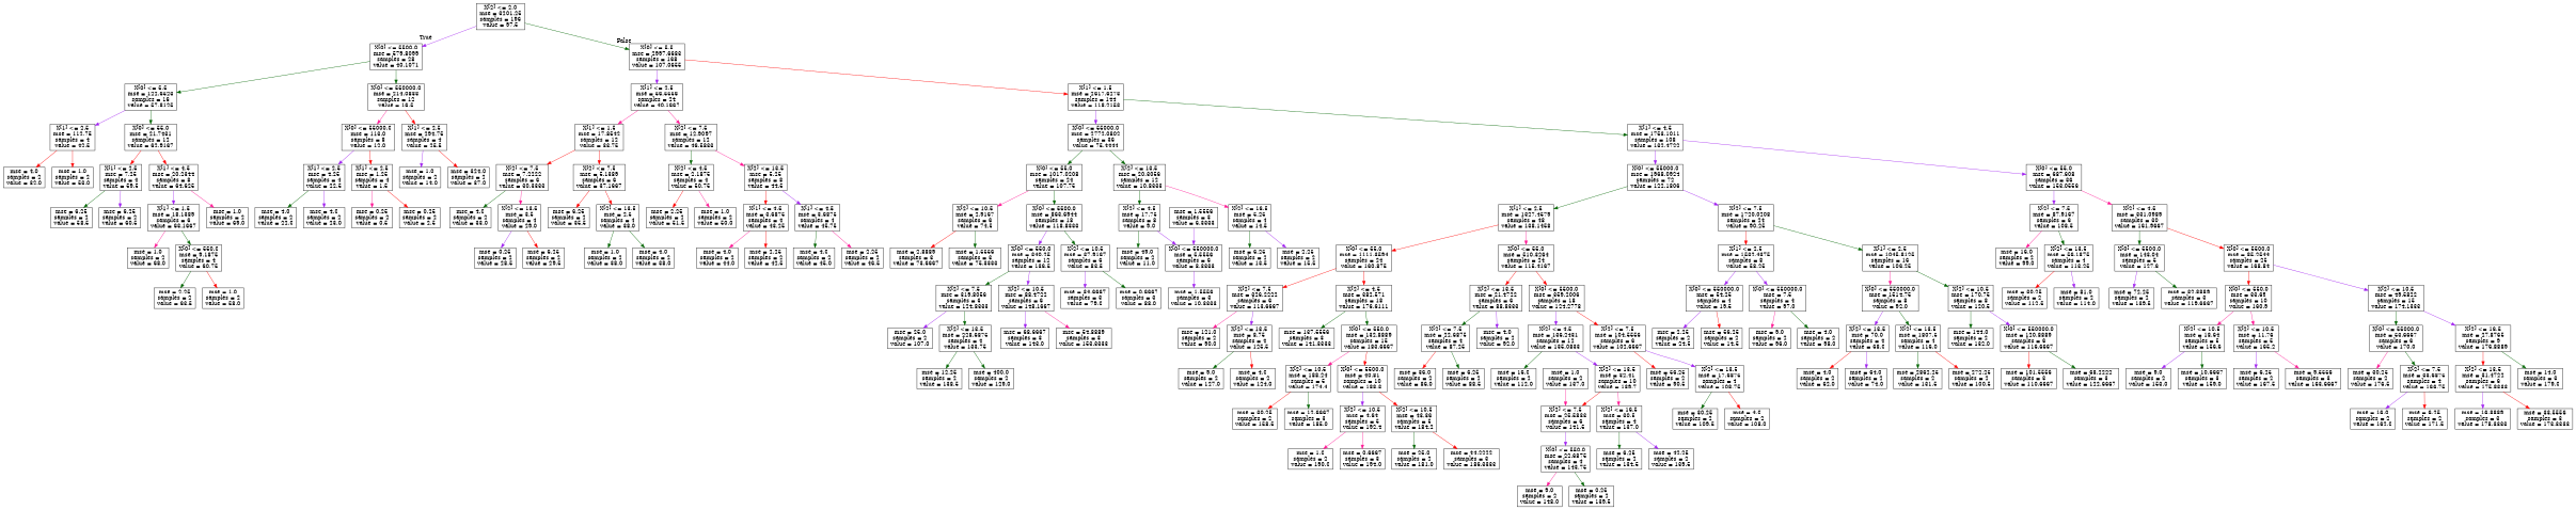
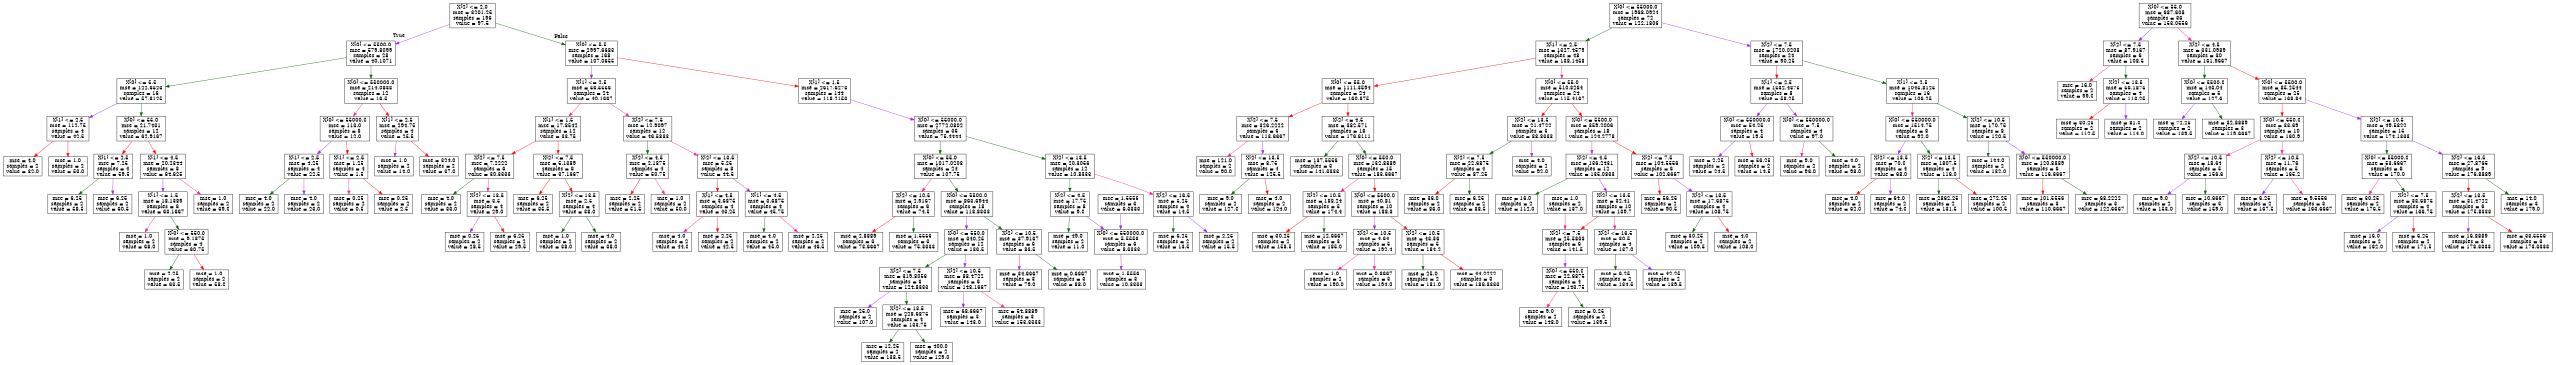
  digraph {
    fontname="DejaVu Serif"
    node [fontname="DejaVu Serif" shape=box]
    edge [color=darkgreen fontname="DejaVu Serif"]
    n1 [label="X[2] <= 2.0\nmse = 3201.25\nsamples = 196\nvalue = 97.5"]
    n2 [label="X[0] <= 5500.0\nmse = 579.8099\nsamples = 28\nvalue = 40.1071"]
    n3 [label="X[0] <= 5.5\nmse = 2997.6683\nsamples = 168\nvalue = 107.0655"]
    n4 [label="X[0] <= 5.5\nmse = 122.6523\nsamples = 16\nvalue = 57.8125"]
    n5 [label="X[0] <= 550000.0\nmse = 214.0833\nsamples = 12\nvalue = 16.5"]
    n6 [label="X[1] <= 2.5\nmse = 56.5556\nsamples = 24\nvalue = 40.1667"]
    n7 [label="X[1] <= 1.5\nmse = 2617.6273\nsamples = 144\nvalue = 118.2153"]
    n8 [label="X[1] <= 2.5\nmse = 112.75\nsamples = 4\nvalue = 42.5"]
    n9 [label="X[0] <= 55.0\nmse = 21.7431\nsamples = 12\nvalue = 62.9167"]
    n10 [label="X[0] <= 55000.0\nmse = 113.0\nsamples = 8\nvalue = 12.0"]
    n11 [label="X[1] <= 2.5\nmse = 294.75\nsamples = 4\nvalue = 25.5"]
    n12 [label="mse = 4.0\nsamples = 2\nvalue = 32.0"]
    n13 [label="mse = 1.0\nsamples = 2\nvalue = 53.0"]
    n14 [label="X[1] <= 2.5\nmse = 7.25\nsamples = 4\nvalue = 59.5"]
    n15 [label="X[1] <= 4.5\nmse = 20.2344\nsamples = 8\nvalue = 64.625"]
    n16 [label="mse = 6.25\nsamples = 2\nvalue = 58.5"]
    n17 [label="mse = 6.25\nsamples = 2\nvalue = 60.5"]
    n18 [label="X[1] <= 1.5\nmse = 18.1389\nsamples = 6\nvalue = 63.1667"]
    n19 [label="mse = 1.0\nsamples = 2\nvalue = 69.0"]
    n20 [label="mse = 1.0\nsamples = 2\nvalue = 68.0"]
    n21 [label="X[0] <= 550.0\nmse = 9.1875\nsamples = 4\nvalue = 60.75"]
    n22 [label="mse = 2.25\nsamples = 2\nvalue = 63.5"]
    n23 [label="mse = 1.0\nsamples = 2\nvalue = 58.0"]
    n24 [label="X[1] <= 2.5\nmse = 4.25\nsamples = 4\nvalue = 22.5"]
    n25 [label="X[1] <= 2.5\nmse = 1.25\nsamples = 4\nvalue = 1.5"]
    n26 [label="mse = 1.0\nsamples = 2\nvalue = 14.0"]
    n27 [label="mse = 324.0\nsamples = 2\nvalue = 37.0"]
    n28 [label="mse = 4.0\nsamples = 2\nvalue = 22.0"]
    n29 [label="mse = 4.0\nsamples = 2\nvalue = 23.0"]
    n30 [label="mse = 0.25\nsamples = 2\nvalue = 0.5"]
    n31 [label="mse = 0.25\nsamples = 2\nvalue = 2.5"]
    n32 [label="X[1] <= 1.5\nmse = 17.8542\nsamples = 12\nvalue = 33.75"]
    n33 [label="X[2] <= 7.5\nmse = 12.9097\nsamples = 12\nvalue = 46.5833"]
    n34 [label="X[0] <= 55000.0\nmse = 2772.0802\nsamples = 36\nvalue = 75.4444"]
-   n35 [label="X[1] <= 4.5\nmse = 1753.1011\nsamples = 108\nvalue = 132.4722"]
    n36 [label="X[2] <= 7.5\nmse = 7.2222\nsamples = 6\nvalue = 30.3333"]
    n37 [label="X[2] <= 7.5\nmse = 5.1389\nsamples = 6\nvalue = 37.1667"]
    n38 [label="X[2] <= 4.5\nmse = 2.1875\nsamples = 4\nvalue = 50.75"]
    n39 [label="X[2] <= 13.5\nmse = 5.25\nsamples = 8\nvalue = 44.5"]
    n40 [label="mse = 4.0\nsamples = 2\nvalue = 33.0"]
    n41 [label="X[2] <= 13.5\nmse = 3.5\nsamples = 4\nvalue = 29.0"]
    n42 [label="mse = 6.25\nsamples = 2\nvalue = 35.5"]
    n43 [label="X[2] <= 13.5\nmse = 2.5\nsamples = 4\nvalue = 38.0"]
    n44 [label="mse = 0.25\nsamples = 2\nvalue = 28.5"]
    n45 [label="mse = 6.25\nsamples = 2\nvalue = 29.5"]
    n46 [label="mse = 1.0\nsamples = 2\nvalue = 38.0"]
    n47 [label="mse = 4.0\nsamples = 2\nvalue = 38.0"]
    n48 [label="mse = 2.25\nsamples = 2\nvalue = 51.5"]
    n49 [label="mse = 1.0\nsamples = 2\nvalue = 50.0"]
    n50 [label="X[1] <= 4.5\nmse = 3.6875\nsamples = 4\nvalue = 43.25"]
    n51 [label="X[1] <= 4.5\nmse = 3.6875\nsamples = 4\nvalue = 45.75"]
    n52 [label="mse = 4.0\nsamples = 2\nvalue = 44.0"]
    n53 [label="mse = 2.25\nsamples = 2\nvalue = 42.5"]
    n54 [label="mse = 4.0\nsamples = 2\nvalue = 45.0"]
    n55 [label="mse = 2.25\nsamples = 2\nvalue = 46.5"]
    n56 [label="X[0] <= 55.0\nmse = 1017.0208\nsamples = 24\nvalue = 107.75"]
    n57 [label="X[2] <= 13.5\nmse = 20.3056\nsamples = 12\nvalue = 10.8333"]
    n58 [label="X[0] <= 55000.0\nmse = 1968.0924\nsamples = 72\nvalue = 122.1806"]
    n59 [label="X[0] <= 55.0\nmse = 687.608\nsamples = 36\nvalue = 153.0556"]
    n60 [label="X[2] <= 10.5\nmse = 2.9167\nsamples = 6\nvalue = 74.5"]
    n61 [label="X[0] <= 5500.0\nmse = 863.6944\nsamples = 18\nvalue = 118.8333"]
    n62 [label="X[2] <= 4.5\nmse = 17.75\nsamples = 8\nvalue = 9.0"]
    n63 [label="X[2] <= 16.5\nmse = 5.25\nsamples = 4\nvalue = 14.5"]
    n64 [label="mse = 2.8889\nsamples = 3\nvalue = 73.6667"]
    n65 [label="mse = 1.5556\nsamples = 3\nvalue = 75.3333"]
    n66 [label="X[0] <= 550.0\nmse = 340.25\nsamples = 12\nvalue = 136.5"]
    n67 [label="X[2] <= 10.5\nmse = 37.9167\nsamples = 6\nvalue = 83.5"]
    n68 [label="X[2] <= 7.5\nmse = 319.8056\nsamples = 6\nvalue = 124.8333"]
    n69 [label="X[2] <= 10.5\nmse = 88.4722\nsamples = 6\nvalue = 148.1667"]
    n70 [label="mse = 34.6667\nsamples = 3\nvalue = 79.0"]
    n71 [label="mse = 0.6667\nsamples = 3\nvalue = 88.0"]
    n72 [label="mse = 25.0\nsamples = 2\nvalue = 107.0"]
    n73 [label="X[2] <= 13.5\nmse = 228.6875\nsamples = 4\nvalue = 133.75"]
    n74 [label="mse = 68.6667\nsamples = 3\nvalue = 143.0"]
    n75 [label="mse = 54.8889\nsamples = 3\nvalue = 153.3333"]
    n76 [label="mse = 12.25\nsamples = 2\nvalue = 138.5"]
    n77 [label="mse = 400.0\nsamples = 2\nvalue = 129.0"]
    n78 [label="mse = 49.0\nsamples = 2\nvalue = 11.0"]
    n79 [label="X[0] <= 550000.0\nmse = 5.5556\nsamples = 6\nvalue = 8.3333"]
    n80 [label="mse = 6.25\nsamples = 2\nvalue = 13.5"]
    n81 [label="mse = 2.25\nsamples = 2\nvalue = 15.5"]
    n82 [label="mse = 1.5556\nsamples = 3\nvalue = 10.3333"]
    n83 [label="mse = 1.5556\nsamples = 3\nvalue = 6.3333"]
    n84 [label="X[1] <= 2.5\nmse = 1327.4579\nsamples = 48\nvalue = 138.1458"]
    n85 [label="X[2] <= 7.5\nmse = 1720.0208\nsamples = 24\nvalue = 90.25"]
    n86 [label="X[2] <= 7.5\nmse = 87.9167\nsamples = 6\nvalue = 108.5"]
    n87 [label="X[2] <= 4.5\nmse = 331.0989\nsamples = 30\nvalue = 161.9667"]
    n88 [label="X[0] <= 55.0\nmse = 1111.3594\nsamples = 24\nvalue = 160.875"]
    n89 [label="X[0] <= 55.0\nmse = 510.3264\nsamples = 24\nvalue = 115.4167"]
    n90 [label="X[1] <= 2.5\nmse = 1532.4375\nsamples = 8\nvalue = 58.25"]
    n91 [label="X[1] <= 2.5\nmse = 1045.8125\nsamples = 16\nvalue = 106.25"]
    n92 [label="X[2] <= 7.5\nmse = 326.2222\nsamples = 6\nvalue = 113.6667"]
    n93 [label="X[2] <= 4.5\nmse = 382.571\nsamples = 18\nvalue = 176.6111"]
    n94 [label="X[2] <= 13.5\nmse = 21.4722\nsamples = 6\nvalue = 88.8333"]
    n95 [label="X[0] <= 5500.0\nmse = 359.2006\nsamples = 18\nvalue = 124.2778"]
    n96 [label="mse = 121.0\nsamples = 2\nvalue = 90.0"]
    n97 [label="X[2] <= 13.5\nmse = 8.75\nsamples = 4\nvalue = 125.5"]
    n98 [label="mse = 137.5556\nsamples = 3\nvalue = 141.3333"]
    n99 [label="X[0] <= 550.0\nmse = 132.8889\nsamples = 15\nvalue = 183.6667"]
    n100 [label="mse = 9.0\nsamples = 2\nvalue = 127.0"]
    n101 [label="mse = 4.0\nsamples = 2\nvalue = 124.0"]
    n102 [label="X[2] <= 10.5\nmse = 188.24\nsamples = 5\nvalue = 174.4"]
    n103 [label="X[0] <= 5500.0\nmse = 40.81\nsamples = 10\nvalue = 188.3"]
    n104 [label="mse = 30.25\nsamples = 2\nvalue = 158.5"]
    n105 [label="mse = 12.6667\nsamples = 3\nvalue = 185.0"]
    n106 [label="X[2] <= 10.5\nmse = 4.64\nsamples = 5\nvalue = 192.4"]
    n107 [label="X[2] <= 10.5\nmse = 43.36\nsamples = 5\nvalue = 184.2"]
    n108 [label="mse = 1.0\nsamples = 2\nvalue = 190.0"]
    n109 [label="mse = 0.6667\nsamples = 3\nvalue = 194.0"]
    n110 [label="mse = 25.0\nsamples = 2\nvalue = 181.0"]
    n111 [label="mse = 44.2222\nsamples = 3\nvalue = 186.3333"]
    n112 [label="X[2] <= 7.5\nmse = 22.6875\nsamples = 4\nvalue = 87.25"]
    n113 [label="mse = 4.0\nsamples = 2\nvalue = 92.0"]
    n114 [label="X[2] <= 4.5\nmse = 136.2431\nsamples = 12\nvalue = 135.0833"]
    n115 [label="X[2] <= 7.5\nmse = 104.5556\nsamples = 6\nvalue = 102.6667"]
    n116 [label="mse = 36.0\nsamples = 2\nvalue = 86.0"]
    n117 [label="mse = 6.25\nsamples = 2\nvalue = 88.5"]
    n118 [label="mse = 16.0\nsamples = 2\nvalue = 112.0"]
    n119 [label="X[2] <= 13.5\nmse = 32.41\nsamples = 10\nvalue = 139.7"]
    n120 [label="mse = 56.25\nsamples = 2\nvalue = 90.5"]
    n121 [label="X[2] <= 13.5\nmse = 17.6875\nsamples = 4\nvalue = 108.75"]
    n122 [label="X[2] <= 7.5\nmse = 25.5833\nsamples = 6\nvalue = 141.5"]
    n123 [label="X[2] <= 16.5\nmse = 30.5\nsamples = 4\nvalue = 137.0"]
    n124 [label="X[0] <= 550.0\nmse = 22.6875\nsamples = 4\nvalue = 143.75"]
    n125 [label="mse = 6.25\nsamples = 2\nvalue = 134.5"]
    n126 [label="mse = 42.25\nsamples = 2\nvalue = 139.5"]
    n127 [label="mse = 1.0\nsamples = 2\nvalue = 137.0"]
    n128 [label="mse = 9.0\nsamples = 2\nvalue = 148.0"]
    n129 [label="mse = 0.25\nsamples = 2\nvalue = 139.5"]
    n130 [label="mse = 30.25\nsamples = 2\nvalue = 109.5"]
    n131 [label="mse = 4.0\nsamples = 2\nvalue = 108.0"]
    n132 [label="X[0] <= 550000.0\nmse = 54.25\nsamples = 4\nvalue = 19.5"]
    n133 [label="X[0] <= 550000.0\nmse = 7.5\nsamples = 4\nvalue = 97.0"]
    n134 [label="X[0] <= 550000.0\nmse = 1514.75\nsamples = 8\nvalue = 92.0"]
    n135 [label="X[2] <= 10.5\nmse = 170.75\nsamples = 8\nvalue = 120.5"]
    n136 [label="mse = 2.25\nsamples = 2\nvalue = 24.5"]
    n137 [label="mse = 56.25\nsamples = 2\nvalue = 14.5"]
    n138 [label="mse = 9.0\nsamples = 2\nvalue = 96.0"]
    n139 [label="mse = 4.0\nsamples = 2\nvalue = 98.0"]
    n140 [label="X[2] <= 13.5\nmse = 70.0\nsamples = 4\nvalue = 68.0"]
    n141 [label="X[2] <= 13.5\nmse = 1807.5\nsamples = 4\nvalue = 116.0"]
    n142 [label="mse = 144.0\nsamples = 2\nvalue = 132.0"]
    n143 [label="X[0] <= 550000.0\nmse = 120.8889\nsamples = 6\nvalue = 116.6667"]
    n144 [label="mse = 4.0\nsamples = 2\nvalue = 62.0"]
    n145 [label="mse = 64.0\nsamples = 2\nvalue = 74.0"]
    n146 [label="mse = 2862.25\nsamples = 2\nvalue = 131.5"]
    n147 [label="mse = 272.25\nsamples = 2\nvalue = 100.5"]
    n148 [label="mse = 101.5556\nsamples = 3\nvalue = 110.6667"]
    n149 [label="mse = 68.2222\nsamples = 3\nvalue = 122.6667"]
    n150 [label="mse = 16.0\nsamples = 2\nvalue = 99.0"]
    n151 [label="X[2] <= 13.5\nmse = 56.1875\nsamples = 4\nvalue = 113.25"]
    n152 [label="X[0] <= 5500.0\nmse = 143.04\nsamples = 5\nvalue = 127.6"]
    n153 [label="X[0] <= 5500.0\nmse = 85.2544\nsamples = 25\nvalue = 168.84"]
    n154 [label="mse = 30.25\nsamples = 2\nvalue = 112.5"]
    n155 [label="mse = 81.0\nsamples = 2\nvalue = 114.0"]
    n156 [label="mse = 72.25\nsamples = 2\nvalue = 139.5"]
    n157 [label="mse = 32.8889\nsamples = 3\nvalue = 119.6667"]
    n158 [label="X[0] <= 550.0\nmse = 33.69\nsamples = 10\nvalue = 160.9"]
    n159 [label="X[2] <= 10.5\nmse = 49.5822\nsamples = 15\nvalue = 174.1333"]
    n160 [label="X[2] <= 10.5\nmse = 18.64\nsamples = 5\nvalue = 156.6"]
    n161 [label="X[2] <= 10.5\nmse = 11.76\nsamples = 5\nvalue = 165.2"]
    n162 [label="X[0] <= 55000.0\nmse = 53.6667\nsamples = 6\nvalue = 170.0"]
    n163 [label="X[2] <= 16.5\nmse = 27.8765\nsamples = 9\nvalue = 176.8889"]
    n164 [label="mse = 9.0\nsamples = 2\nvalue = 153.0"]
    n165 [label="mse = 10.6667\nsamples = 3\nvalue = 159.0"]
    n166 [label="mse = 6.25\nsamples = 2\nvalue = 167.5"]
    n167 [label="mse = 9.5556\nsamples = 3\nvalue = 163.6667"]
    n168 [label="mse = 30.25\nsamples = 2\nvalue = 176.5"]
    n169 [label="X[2] <= 7.5\nmse = 33.6875\nsamples = 4\nvalue = 166.75"]
    n170 [label="X[2] <= 13.5\nmse = 31.4722\nsamples = 6\nvalue = 175.8333"]
    n171 [label="mse = 14.0\nsamples = 3\nvalue = 179.0"]
    n172 [label="mse = 16.0\nsamples = 2\nvalue = 162.0"]
    n173 [label="mse = 6.25\nsamples = 2\nvalue = 171.5"]
    n174 [label="mse = 16.8889\nsamples = 3\nvalue = 178.3333"]
    n175 [label="mse = 33.5556\nsamples = 3\nvalue = 173.3333"]
    n1 -> n2 [color=purple headlabel=True labelangle=45 labeldistance=2.5]
    n1 -> n3 [headlabel=False labelangle=-45 labeldistance=2.5]
    n2 -> n4
    n2 -> n5
    n3 -> n6 [color=purple]
    n3 -> n7 [color=red]
    n4 -> n8 [color=purple]
    n4 -> n9
    n5 -> n10 [color=deeppink]
    n5 -> n11 [color=red]
    n6 -> n32 [color=deeppink]
    n6 -> n33 [color=deeppink]
    n7 -> n34 [color=purple]
-   n7 -> n35
    n8 -> n12 [color=red]
    n8 -> n13 [color=red]
    n9 -> n14 [color=red]
    n9 -> n15 [color=red]
    n10 -> n24 [color=purple]
    n10 -> n25 [color=red]
    n11 -> n26 [color=purple]
    n11 -> n27 [color=red]
    n14 -> n16
    n14 -> n17 [color=purple]
    n15 -> n18 [color=purple]
    n15 -> n19 [color=deeppink]
    n18 -> n20 [color=deeppink]
    n18 -> n21
    n21 -> n22
    n21 -> n23 [color=red]
    n24 -> n28
    n24 -> n29 [color=purple]
    n25 -> n30 [color=deeppink]
    n25 -> n31 [color=red]
    n32 -> n36 [color=red]
    n32 -> n37 [color=red]
    n33 -> n38
    n33 -> n39 [color=deeppink]
    n34 -> n56
    n34 -> n57
-   n35 -> n58 [color=purple]
-   n35 -> n59 [color=purple]
    n36 -> n40
    n36 -> n41 [color=deeppink]
    n37 -> n42 [color=red]
    n37 -> n43 [color=red]
    n38 -> n48 [color=red]
    n38 -> n49 [color=deeppink]
    n39 -> n50 [color=red]
    n39 -> n51 [color=purple]
    n41 -> n44 [color=purple]
    n41 -> n45 [color=red]
    n43 -> n46
    n43 -> n47
    n50 -> n52 [color=deeppink]
    n50 -> n53 [color=red]
    n51 -> n54
    n51 -> n55 [color=deeppink]
    n56 -> n60 [color=deeppink]
    n56 -> n61
    n57 -> n62
    n57 -> n63 [color=deeppink]
    n58 -> n84
    n58 -> n85 [color=purple]
    n59 -> n86 [color=purple]
    n59 -> n87 [color=deeppink]
    n60 -> n64 [color=red]
    n60 -> n65
    n61 -> n66 [color=purple]
    n61 -> n67
    n62 -> n78
    n62 -> n79 [color=purple]
    n63 -> n80
    n63 -> n81 [color=purple]
    n66 -> n68
    n66 -> n69 [color=purple]
    n67 -> n70 [color=purple]
    n67 -> n71
    n68 -> n72 [color=purple]
    n68 -> n73
    n69 -> n74 [color=purple]
    n69 -> n75 [color=deeppink]
    n73 -> n76
    n73 -> n77
    n79 -> n82 [color=purple]
    n83 -> n79 [color=purple]
    n84 -> n88 [color=red]
    n84 -> n89 [color=deeppink]
    n85 -> n90 [color=red]
    n85 -> n91
    n86 -> n150 [color=deeppink]
    n86 -> n151
    n87 -> n152
    n87 -> n153 [color=red]
    n88 -> n92 [color=red]
    n88 -> n93 [color=red]
    n89 -> n94 [color=red]
    n89 -> n95 [color=red]
    n90 -> n132 [color=purple]
    n90 -> n133 [color=purple]
    n91 -> n134 [color=deeppink]
    n91 -> n135
    n92 -> n96 [color=deeppink]
    n92 -> n97 [color=purple]
    n93 -> n98
    n93 -> n99
    n94 -> n112
    n94 -> n113 [color=purple]
    n95 -> n114 [color=purple]
    n95 -> n115 [color=red]
    n97 -> n100
    n97 -> n101 [color=red]
    n99 -> n102 [color=deeppink]
    n99 -> n103 [color=red]
    n102 -> n104 [color=red]
    n102 -> n105
    n103 -> n106 [color=purple]
    n103 -> n107 [color=red]
    n106 -> n108 [color=deeppink]
    n106 -> n109 [color=deeppink]
    n107 -> n110
    n107 -> n111 [color=red]
    n112 -> n116 [color=red]
    n112 -> n117
    n114 -> n118
    n114 -> n119 [color=purple]
    n115 -> n120 [color=red]
    n115 -> n121 [color=purple]
    n119 -> n122 [color=red]
    n119 -> n123 [color=deeppink]
    n121 -> n130
    n121 -> n131 [color=red]
    n122 -> n124 [color=purple]
    n123 -> n125
    n123 -> n126 [color=purple]
    n124 -> n128 [color=deeppink]
    n124 -> n129
    n127 -> n122 [color=deeppink]
    n132 -> n136 [color=purple]
    n132 -> n137 [color=red]
    n133 -> n138 [color=deeppink]
    n133 -> n139
    n134 -> n140 [color=purple]
    n134 -> n141
    n135 -> n142
    n135 -> n143 [color=purple]
    n140 -> n144 [color=red]
    n140 -> n145 [color=purple]
    n141 -> n146
    n141 -> n147 [color=red]
    n143 -> n148 [color=red]
    n143 -> n149
    n151 -> n154 [color=red]
    n151 -> n155 [color=purple]
    n152 -> n156 [color=purple]
    n152 -> n157
    n153 -> n158 [color=red]
    n153 -> n159 [color=purple]
    n158 -> n160 [color=deeppink]
    n158 -> n161 [color=deeppink]
    n159 -> n162
    n159 -> n163 [color=purple]
    n160 -> n164 [color=purple]
    n160 -> n165
    n161 -> n166 [color=purple]
    n161 -> n167 [color=deeppink]
    n162 -> n168 [color=deeppink]
    n162 -> n169
    n163 -> n170 [color=red]
    n163 -> n171
    n169 -> n172 [color=purple]
    n169 -> n173 [color=red]
    n170 -> n174 [color=purple]
    n170 -> n175 [color=red]
  }
